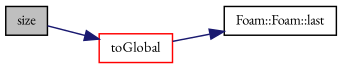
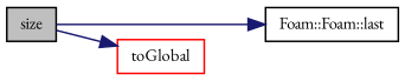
  digraph {
    fontname="EB Garamond"
    rankdir=LR
    node [color=black fontname="EB Garamond" fontsize=10 shape=record]
    edge [color=midnightblue fontname="EB Garamond" fontsize=10 labelfontname=Helvetica labelfontsize=10 style=solid]
    n1 [fillcolor=grey75 fontcolor=black height=0.2 label=size style=filled width=0.4]
    n2 [height=0.2 label="Foam::Foam::last" width=0.4]
    n3 [color=red height=0.2 label=toGlobal width=0.4]
-   n3 -> n2
+   n1 -> n2
    n1 -> n3
  }
